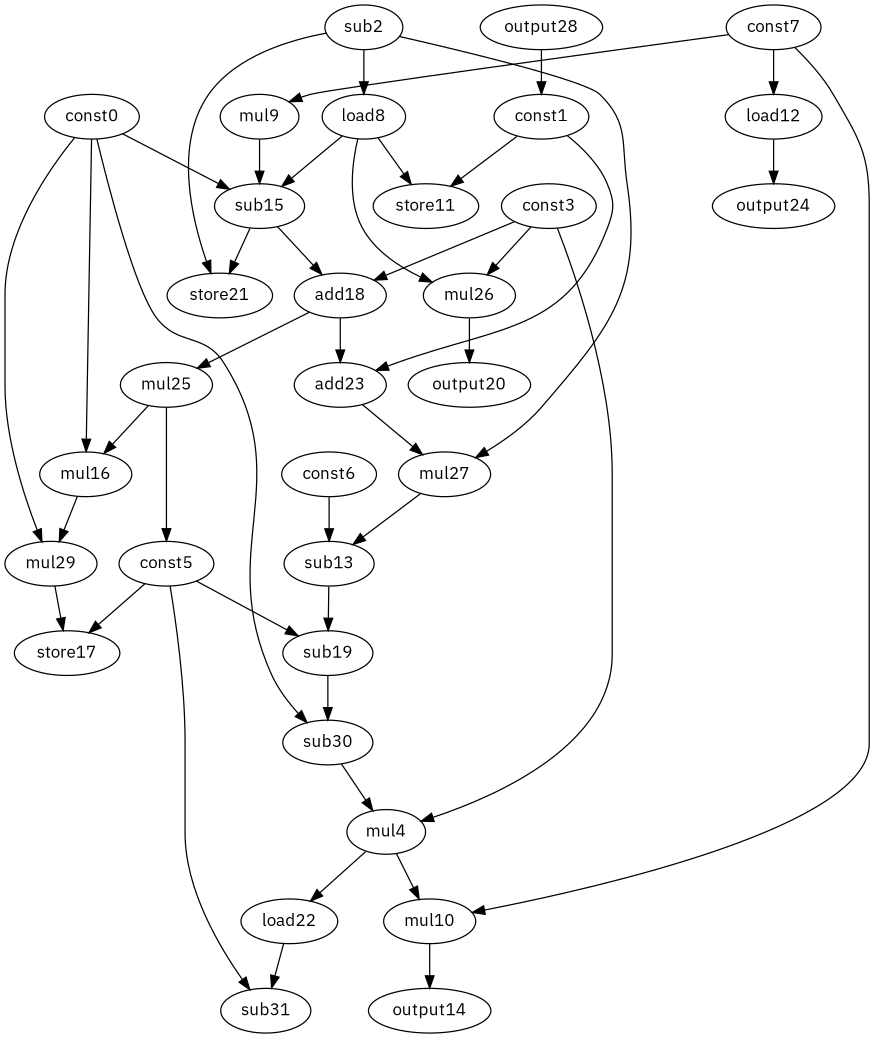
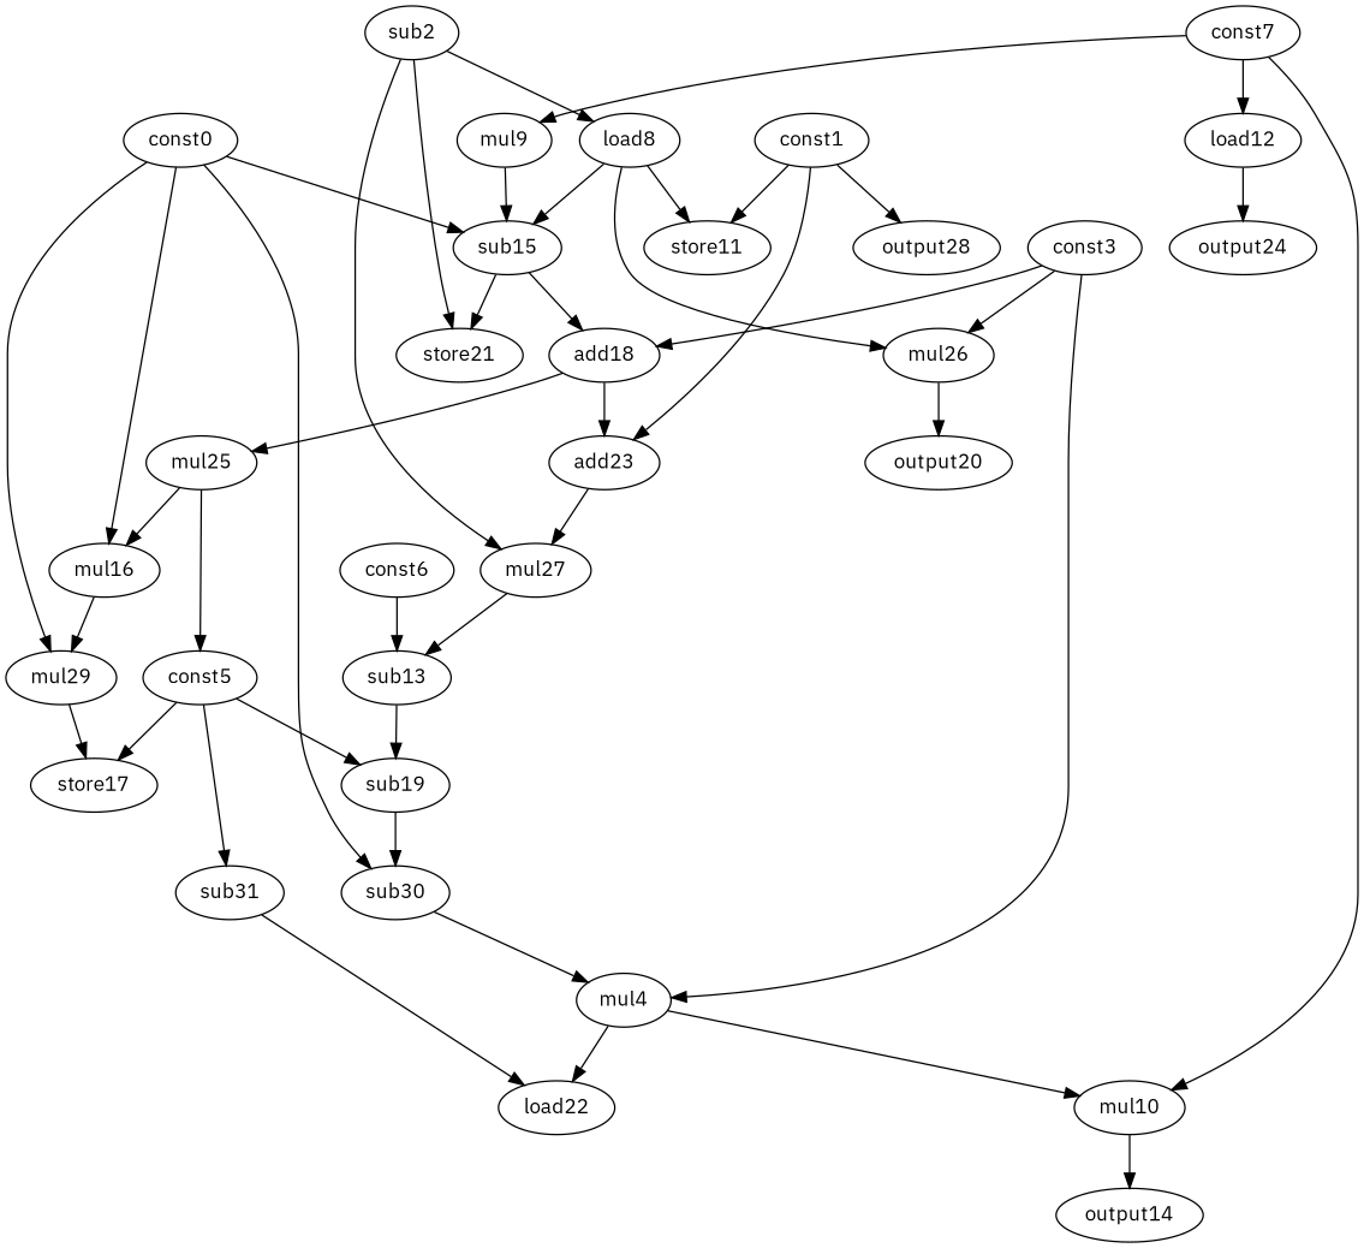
  digraph {
    fontname="IBM Plex Sans"
    node [fontname="IBM Plex Sans" opcode=mul]
    edge [fontname="IBM Plex Sans" operand=0]
    const0 [opcode=const]
    sub15 [opcode=sub]
    mul16
    mul29
    sub30 [opcode=sub]
    store21 [opcode=store]
    add18 [opcode=add]
    store17 [opcode=store]
    mul4
    const1 [opcode=const]
    store11 [opcode=store]
    add23 [opcode=add]
    output28 [opcode=output]
    mul27
    n15 [label=sub2 opcode=const]
    load8 [opcode=load]
    mul26
    sub13 [opcode=sub]
    const3 [opcode=const]
    load22 [opcode=load]
    mul10
    mul25
    output20 [opcode=output]
    sub31 [opcode=sub]
    const5 [opcode=const]
    sub19 [opcode=sub]
    const6 [opcode=const]
    const7 [opcode=const]
    mul9
    load12 [opcode=load]
    output14 [opcode=output]
    output24 [opcode=output]
    const0 -> sub15
    const0 -> mul16
    const0 -> mul29 [operand=1]
    const0 -> sub30
    sub15 -> store21 [operand=1]
    sub15 -> add18 [operand=1]
    mul16 -> mul29
    mul29 -> store17 [operand=1]
    sub30 -> mul4 [operand=1]
    add18 -> add23 [operand=1]
    add18 -> mul25
    mul4 -> load22
    mul4 -> mul10
    const1 -> store11 [operand=1]
    const1 -> add23
-   output28 -> const1
+   const1 -> output28
    add23 -> mul27 [operand=1]
    mul27 -> sub13
    n15 -> store21
    n15 -> mul27
    n15 -> load8
    load8 -> sub15
    load8 -> store11
    load8 -> mul26
    mul26 -> output20
    sub13 -> sub19 [operand=1]
    const3 -> add18
    const3 -> mul4
    const3 -> mul26 [operand=1]
-   load22 -> sub31 [operand=1]
+   sub31 -> load22 [operand=1]
    mul10 -> output14
    mul25 -> mul16 [operand=1]
    mul25 -> const5 [operand=1]
    const5 -> store17
    const5 -> sub31
    const5 -> sub19
    sub19 -> sub30 [operand=1]
    const6 -> sub13 [operand=1]
    const7 -> mul10 [operand=1]
    const7 -> mul9 [operand=1]
    const7 -> load12
    mul9 -> sub15 [operand=1]
    load12 -> output24
  }
